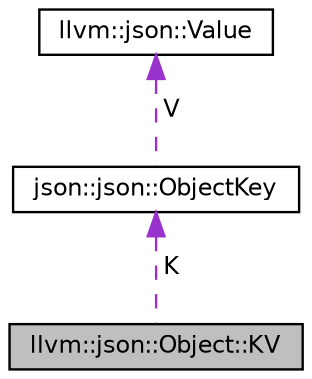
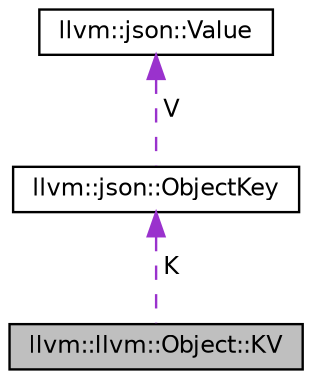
  digraph {
    node [color=black fontname=Helvetica fontsize=10 shape=box]
    edge [color=darkorchid3 dir=back fontname=Helvetica fontsize=10 labelfontname=Helvetica labelfontsize=10 style=dashed]
-   n1 [fillcolor=grey75 fontcolor=black height=0.2 label="llvm::json::Object::KV" style=filled width=0.4]
-   n2 [height=0.2 label="json::json::ObjectKey" width=0.4]
+   n1 [fillcolor=grey75 fontcolor=black height=0.2 label="llvm::llvm::Object::KV" style=filled width=0.4]
+   n2 [height=0.2 label="llvm::json::ObjectKey" width=0.4]
    n3 [height=0.2 label="llvm::json::Value" width=0.4]
    n2 -> n1 [label=" K"]
    n3 -> n2 [label=" V"]
  }
